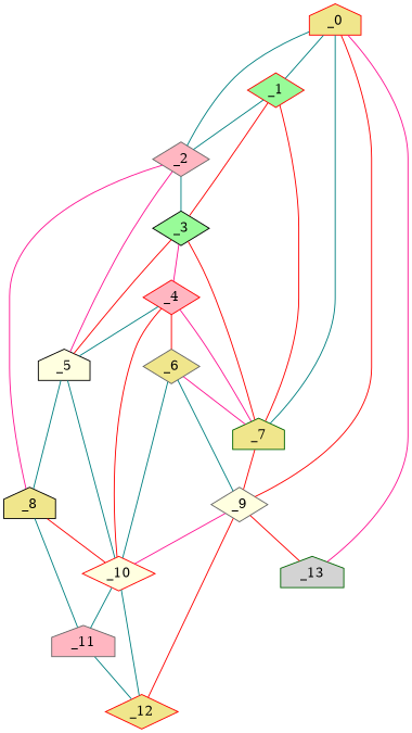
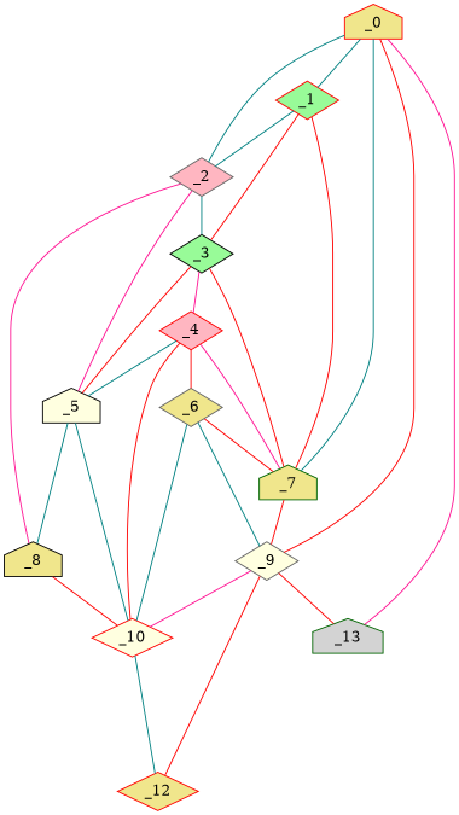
  graph {
    node [color=red fillcolor=khaki shape=diamond style=filled x=69 y=23]
    edge [color=teal valence=2]
    _0 [shape=house x=5]
    _1 [fillcolor=palegreen x=24 y=44]
    _2 [color=gray40 fillcolor=lightpink x=25 y=65]
    _7 [color=darkgreen shape=house x=56 y=51]
    _9 [color=gray40 fillcolor=lightyellow y=49]
    _13 [color=darkgreen fillcolor=lightgrey shape=house x=124]
    _3 [color=black fillcolor=palegreen x=33 y=64]
    _5 [color=black fillcolor=lightyellow shape=house x=51 y=90]
    _8 [color=black shape=house x=57 y=99]
    _10 [fillcolor=lightyellow y=71]
    _12 [x=123 y=59]
    _4 [fillcolor=lightpink x=47 y=67]
-   _11 [color=gray40 fillcolor=lightpink shape=house x=107 y=105]
    _6 [color=gray40 x=55 y=62]
    _0 -- _1 [valence=1]
    _0 -- _2 [valence=1]
    _0 -- _7
    _0 -- _9 [color=red]
    _0 -- _13 [color=deeppink valence=1]
    _1 -- _2
    _1 -- _7 [color=red]
    _1 -- _3 [color=red valence=1]
    _2 -- _3 [valence=1]
    _2 -- _5 [color=deeppink valence=1]
    _2 -- _8 [color=deeppink valence=1]
    _7 -- _9 [color=red]
    _9 -- _13 [color=red]
    _9 -- _10 [color=deeppink valence=1]
    _9 -- _12 [color=red]
    _3 -- _7 [color=red valence=1]
    _3 -- _5 [color=red]
    _3 -- _4 [color=deeppink]
    _5 -- _8
    _5 -- _10 [valence=1]
    _8 -- _10 [color=red]
-   _8 -- _11 [valence=1]
    _10 -- _12
-   _10 -- _11
    _4 -- _7 [color=deeppink]
    _4 -- _5 [valence=1]
    _4 -- _10 [color=red]
    _4 -- _6 [color=red]
-   _11 -- _12 [valence=1]
-   _6 -- _7 [color=deeppink valence=1]
+   _6 -- _7 [color=red valence=1]
    _6 -- _9
    _6 -- _10 [valence=1]
  }
